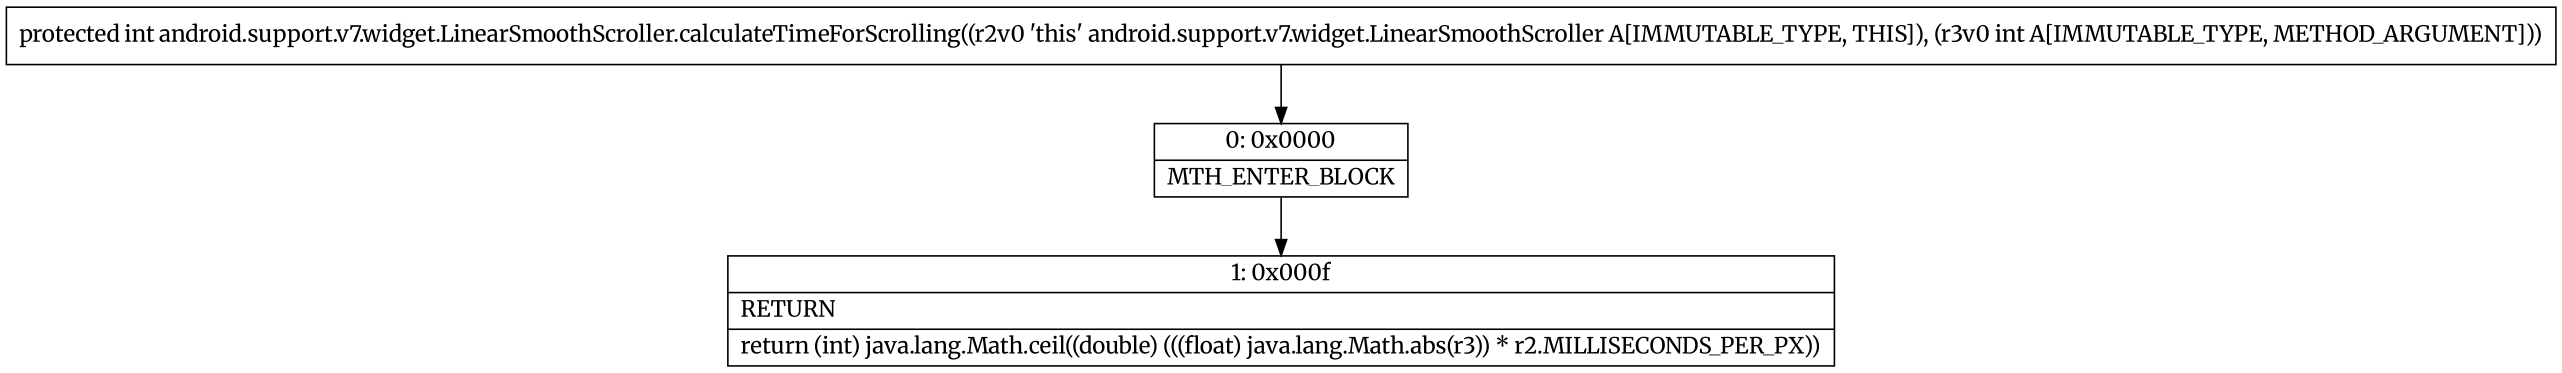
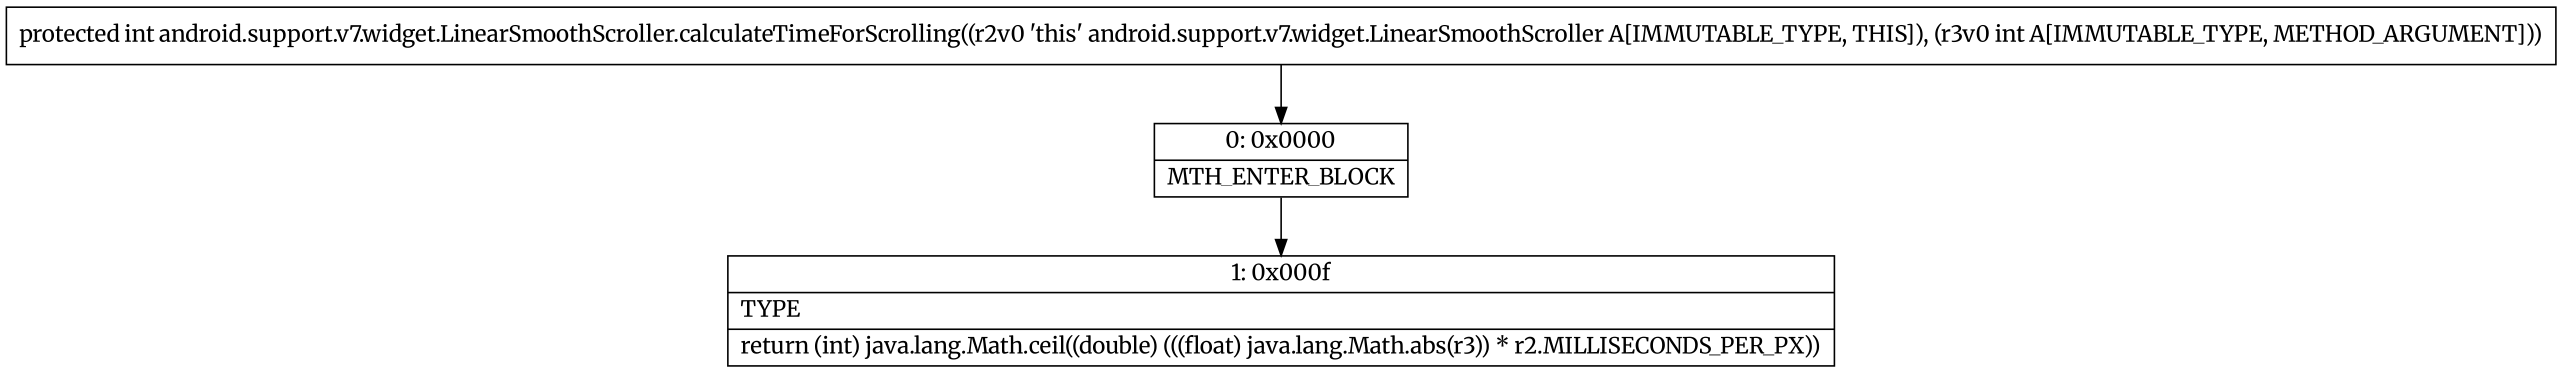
  digraph {
    fontname=Merriweather
    node [shape=record fontname=Merriweather]
    edge [fontname=Merriweather]
    n1 [label="{0\:\ 0x0000|MTH_ENTER_BLOCK\l}"]
-   n2 [label="{1\:\ 0x000f|RETURN\l|return (int) java.lang.Math.ceil((double) (((float) java.lang.Math.abs(r3)) * r2.MILLISECONDS_PER_PX))\l}"]
+   n2 [label="{1\:\ 0x000f|TYPE\l|return (int) java.lang.Math.ceil((double) (((float) java.lang.Math.abs(r3)) * r2.MILLISECONDS_PER_PX))\l}"]
    n3 [label="{protected int android.support.v7.widget.LinearSmoothScroller.calculateTimeForScrolling((r2v0 'this' android.support.v7.widget.LinearSmoothScroller A[IMMUTABLE_TYPE, THIS]), (r3v0 int A[IMMUTABLE_TYPE, METHOD_ARGUMENT])) }"]
    n1 -> n2
    n3 -> n1
  }
